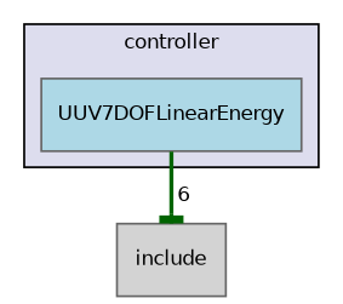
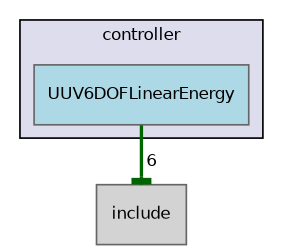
  digraph {
    compound=true
    node [fontname=Helvetica fontsize=10 shape=box style=filled color=gray40]
-   n1 [fillcolor=lightblue label=UUV7DOFLinearEnergy pencolor=black]
+   n1 [fillcolor=lightblue label=UUV6DOFLinearEnergy pencolor=black]
    n2 [fillcolor=lightgrey label=include]
    subgraph cluster_1 {
      bgcolor="#ddddee"
      fontname=Helvetica
      fontsize=10
      label=controller
      pencolor=black
      n1
    }
    n1 -> n2 [headlabel=6 labeldistance=1.5 labelfontname=Helvetica labelfontsize=10 color=darkgreen style=bold arrowhead=tee]
  }
